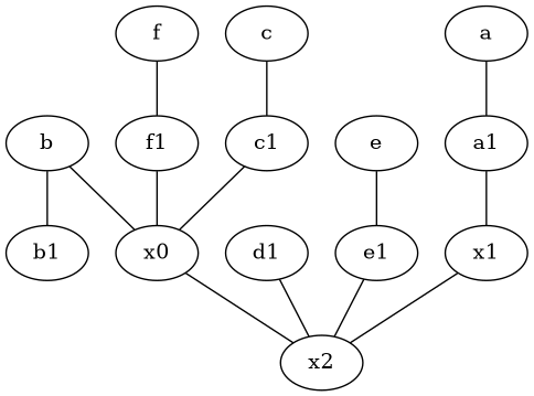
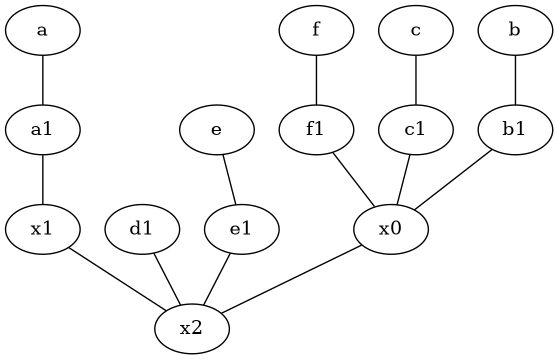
  graph {
    node [labelfontsize=50]
    b1
    x0
    x2
    x1
    f1
    a1
    d1
    e1
    b
    c1
    a
    c
    f
    e
-   b -- x0
+   b1 -- x0
    x0 -- x2
    x1 -- x2
    f1 -- x0
    a1 -- x1
    d1 -- x2
    e1 -- x2
    b -- b1
    c1 -- x0
    a -- a1
    c -- c1
    f -- f1
    e -- e1
  }
